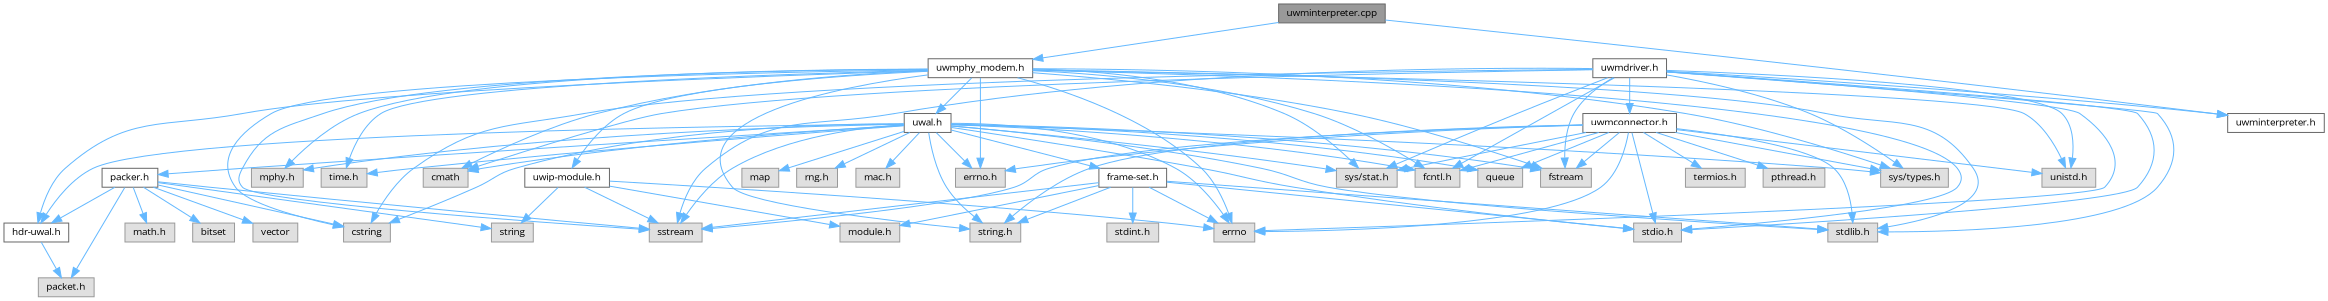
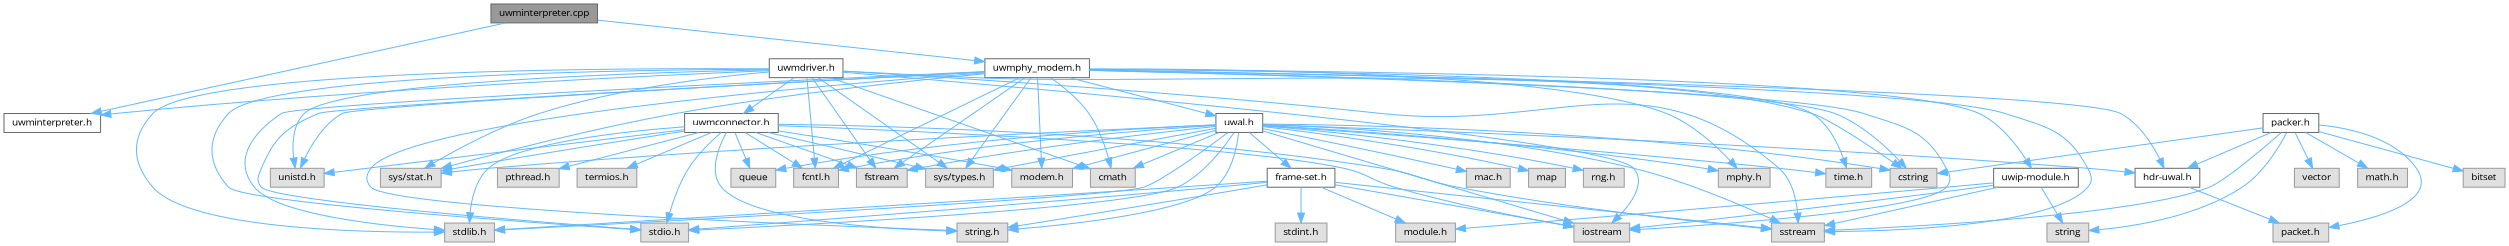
  digraph {
    fontname="Open Sans"
    node [color=grey60 fillcolor="#E0E0E0" fontname="Open Sans" fontsize=10 shape=box style=filled]
    edge [color=steelblue1 fontname="Open Sans" fontsize=10 labelfontname=Helvetica labelfontsize=10 style=solid]
    n1 [color=gray40 fillcolor=grey60 fontcolor=black height=0.2 label="uwminterpreter.cpp" width=0.4]
    n2 [color=grey40 fillcolor=white height=0.2 label="uwminterpreter.h" width=0.4]
    n3 [color=grey40 fillcolor=white height=0.2 label="uwmphy_modem.h" width=0.4]
    n4 [height=0.2 label="sys/types.h" width=0.4]
    n5 [height=0.2 label="sys/stat.h" width=0.4]
    n6 [height=0.2 label="fcntl.h" width=0.4]
    n7 [height=0.2 label="stdio.h" width=0.4]
    n8 [height=0.2 label="stdlib.h" width=0.4]
    n9 [height=0.2 label="string.h" width=0.4]
-   n10 [height=0.2 label="errno.h" width=0.4]
+   n10 [height=0.2 label="modem.h" width=0.4]
    n11 [height=0.2 label="unistd.h" width=0.4]
-   n12 [height=0.2 label=errno width=0.4]
+   n12 [height=0.2 label=iostream width=0.4]
    n13 [height=0.2 label=fstream width=0.4]
    n14 [height=0.2 label=sstream width=0.4]
    n15 [height=0.2 label=cstring width=0.4]
    n16 [height=0.2 label=cmath width=0.4]
    n17 [color=grey40 fillcolor=white height=0.2 label="uwal.h" width=0.4]
    n18 [color=grey40 fillcolor=white height=0.2 label="hdr-uwal.h" width=0.4]
    n19 [height=0.2 label="mphy.h" width=0.4]
    n20 [height=0.2 label="time.h" width=0.4]
    n21 [color=grey40 fillcolor=white height=0.2 label="uwip-module.h" width=0.4]
    n22 [color=grey40 fillcolor=white height=0.2 label="uwmdriver.h" width=0.4]
    n23 [color=grey40 fillcolor=white height=0.2 label="uwmconnector.h" width=0.4]
    n24 [height=0.2 label="mac.h" width=0.4]
    n25 [height=0.2 label=queue width=0.4]
    n26 [color=grey40 fillcolor=white height=0.2 label="frame-set.h" width=0.4]
    n27 [color=grey40 fillcolor=white height=0.2 label="packer.h" width=0.4]
    n28 [height=0.2 label=map width=0.4]
    n29 [height=0.2 label="rng.h" width=0.4]
    n30 [height=0.2 label="packet.h" width=0.4]
    n31 [height=0.2 label=string width=0.4]
    n32 [height=0.2 label="module.h" width=0.4]
    n33 [height=0.2 label="termios.h" width=0.4]
    n34 [height=0.2 label="pthread.h" width=0.4]
    n35 [height=0.2 label="stdint.h" width=0.4]
    n36 [height=0.2 label="math.h" width=0.4]
    n37 [height=0.2 label=bitset width=0.4]
    n38 [height=0.2 label=vector width=0.4]
    n1 -> n2
    n1 -> n3
    n3 -> n4
    n3 -> n5
    n3 -> n6
    n3 -> n7
    n3 -> n8
    n3 -> n9
    n3 -> n10
    n3 -> n11
    n3 -> n12
    n3 -> n13
    n3 -> n14
    n3 -> n15
    n3 -> n16
    n3 -> n17
    n3 -> n18
    n3 -> n19
    n3 -> n20
    n3 -> n21
    n17 -> n4
    n17 -> n5
    n17 -> n6
    n17 -> n7
    n17 -> n8
    n17 -> n9
    n17 -> n10
    n17 -> n12
    n17 -> n13
    n17 -> n14
    n17 -> n15
    n17 -> n16
    n17 -> n18
    n17 -> n19
    n17 -> n20
    n17 -> n24
    n17 -> n25
    n17 -> n26
-   n17 -> n27
    n17 -> n28
    n17 -> n29
    n18 -> n30
    n21 -> n12
    n21 -> n14
    n21 -> n31
    n21 -> n32
    n22 -> n2
    n22 -> n4
    n22 -> n5
    n22 -> n6
    n22 -> n7
    n22 -> n8
    n22 -> n11
    n22 -> n12
    n22 -> n13
    n22 -> n14
    n22 -> n15
    n22 -> n16
    n22 -> n23
    n23 -> n4
    n23 -> n5
    n23 -> n6
    n23 -> n7
    n23 -> n8
    n23 -> n9
    n23 -> n10
    n23 -> n11
    n23 -> n12
    n23 -> n13
    n23 -> n14
    n23 -> n25
    n23 -> n33
    n23 -> n34
    n26 -> n7
    n26 -> n8
    n26 -> n9
    n26 -> n12
    n26 -> n14
    n26 -> n32
    n26 -> n35
    n27 -> n14
    n27 -> n15
    n27 -> n18
    n27 -> n30
    n27 -> n31
    n27 -> n36
    n27 -> n37
    n27 -> n38
  }
